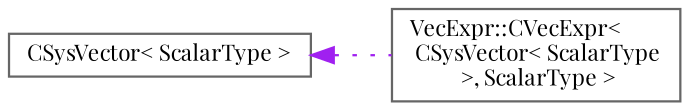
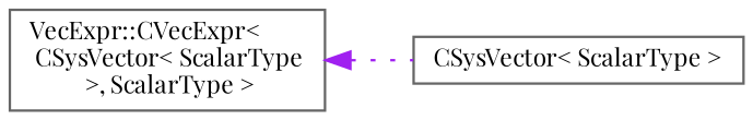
  digraph {
    rankdir=LR
    fontname="Playfair Display"
    node [color=grey40 fillcolor=white fontname="Playfair Display" fontsize=10 shape=box style=filled]
    n1 [height=0.2 label="VecExpr::CVecExpr\<\l CSysVector\< ScalarType\l \>, ScalarType \>" width=0.4]
    n2 [height=0.2 label="CSysVector\< ScalarType \>" width=0.4]
-   n2 -> n1 [color=purple dir=back fontname="Playfair Display" fontsize=10 labelfontname=Helvetica labelfontsize=10 style=dotted]
+   n1 -> n2 [color=purple dir=back fontname="Playfair Display" fontsize=10 labelfontname=Helvetica labelfontsize=10 style=dotted]
  }
